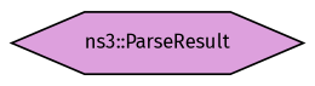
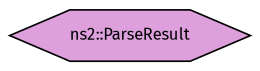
  digraph {
    rankdir=LR
    fontname="Fira Sans"
-   n1 [color=black fillcolor=plum fontname="Fira Sans" fontsize=10 height=0.2 label="ns3::ParseResult" shape=hexagon style=filled width=0.4]
+   n1 [color=black fillcolor=plum fontname="Fira Sans" fontsize=10 height=0.2 label="ns2::ParseResult" shape=hexagon style=filled width=0.4]
  }
